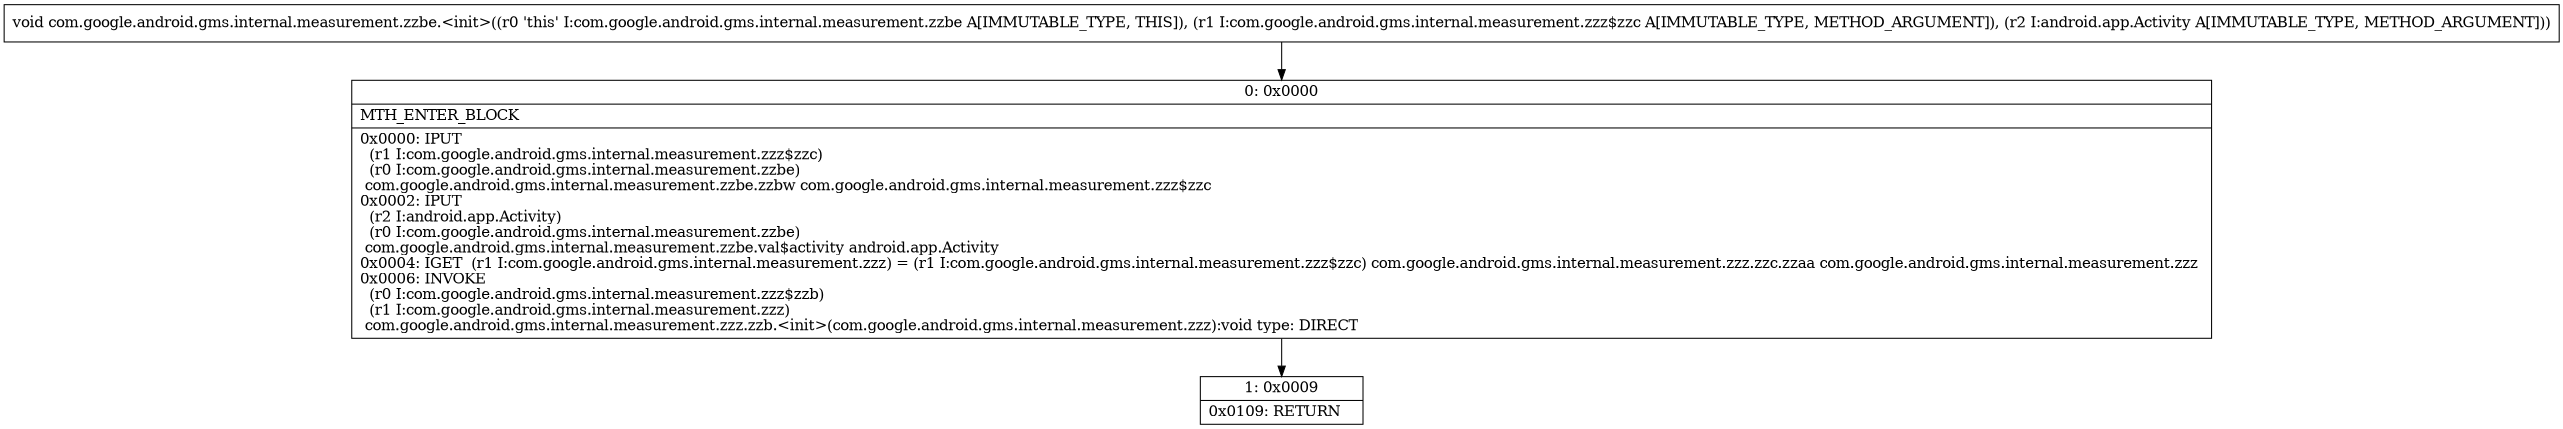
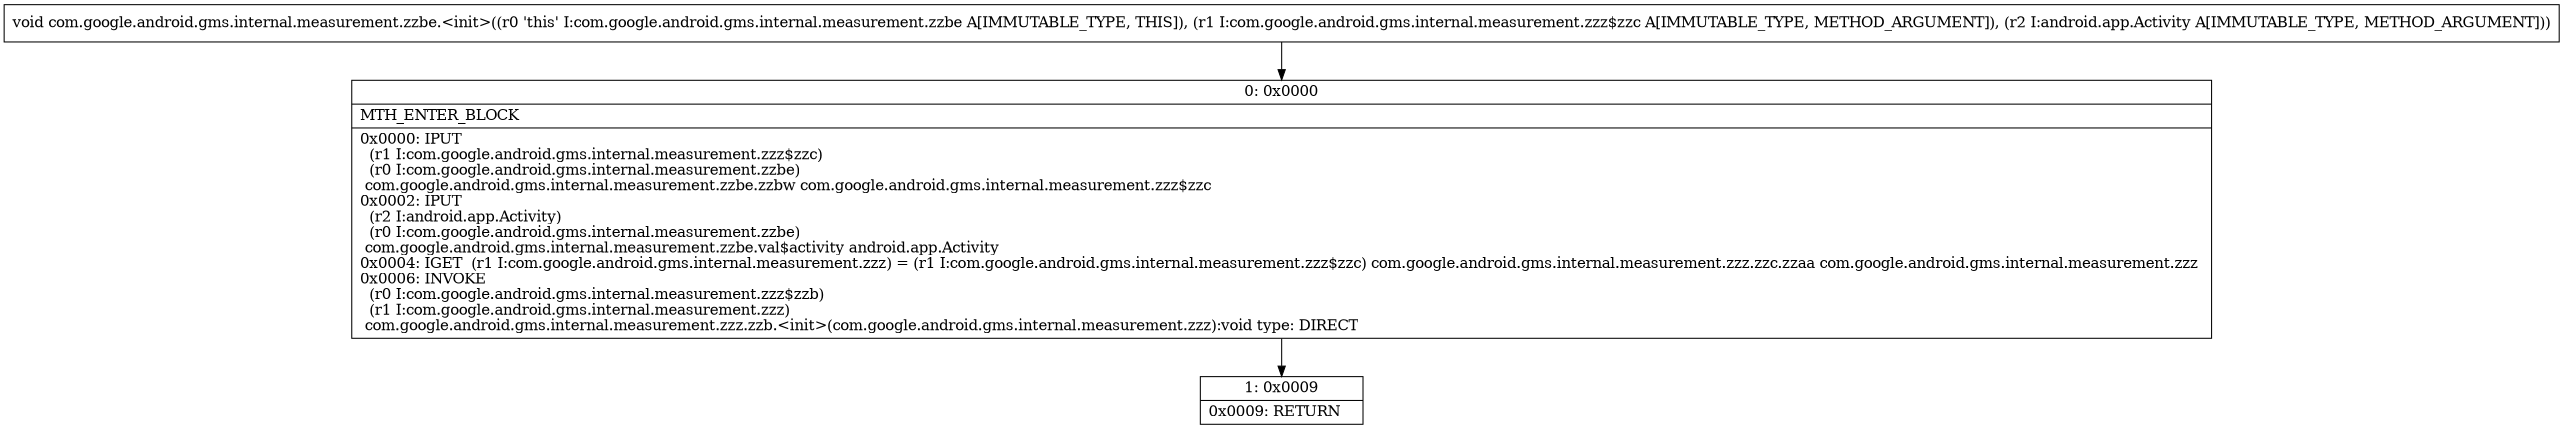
  digraph {
    node [shape=record]
    n1 [label="{0\:\ 0x0000|MTH_ENTER_BLOCK\l|0x0000: IPUT  \l  (r1 I:com.google.android.gms.internal.measurement.zzz$zzc)\l  (r0 I:com.google.android.gms.internal.measurement.zzbe)\l com.google.android.gms.internal.measurement.zzbe.zzbw com.google.android.gms.internal.measurement.zzz$zzc \l0x0002: IPUT  \l  (r2 I:android.app.Activity)\l  (r0 I:com.google.android.gms.internal.measurement.zzbe)\l com.google.android.gms.internal.measurement.zzbe.val$activity android.app.Activity \l0x0004: IGET  (r1 I:com.google.android.gms.internal.measurement.zzz) = (r1 I:com.google.android.gms.internal.measurement.zzz$zzc) com.google.android.gms.internal.measurement.zzz.zzc.zzaa com.google.android.gms.internal.measurement.zzz \l0x0006: INVOKE  \l  (r0 I:com.google.android.gms.internal.measurement.zzz$zzb)\l  (r1 I:com.google.android.gms.internal.measurement.zzz)\l com.google.android.gms.internal.measurement.zzz.zzb.\<init\>(com.google.android.gms.internal.measurement.zzz):void type: DIRECT \l}"]
-   n2 [label="{1\:\ 0x0009|0x0109: RETURN   \l}"]
+   n2 [label="{1\:\ 0x0009|0x0009: RETURN   \l}"]
    n3 [label="{void com.google.android.gms.internal.measurement.zzbe.\<init\>((r0 'this' I:com.google.android.gms.internal.measurement.zzbe A[IMMUTABLE_TYPE, THIS]), (r1 I:com.google.android.gms.internal.measurement.zzz$zzc A[IMMUTABLE_TYPE, METHOD_ARGUMENT]), (r2 I:android.app.Activity A[IMMUTABLE_TYPE, METHOD_ARGUMENT])) }"]
    n1 -> n2
    n3 -> n1
  }
